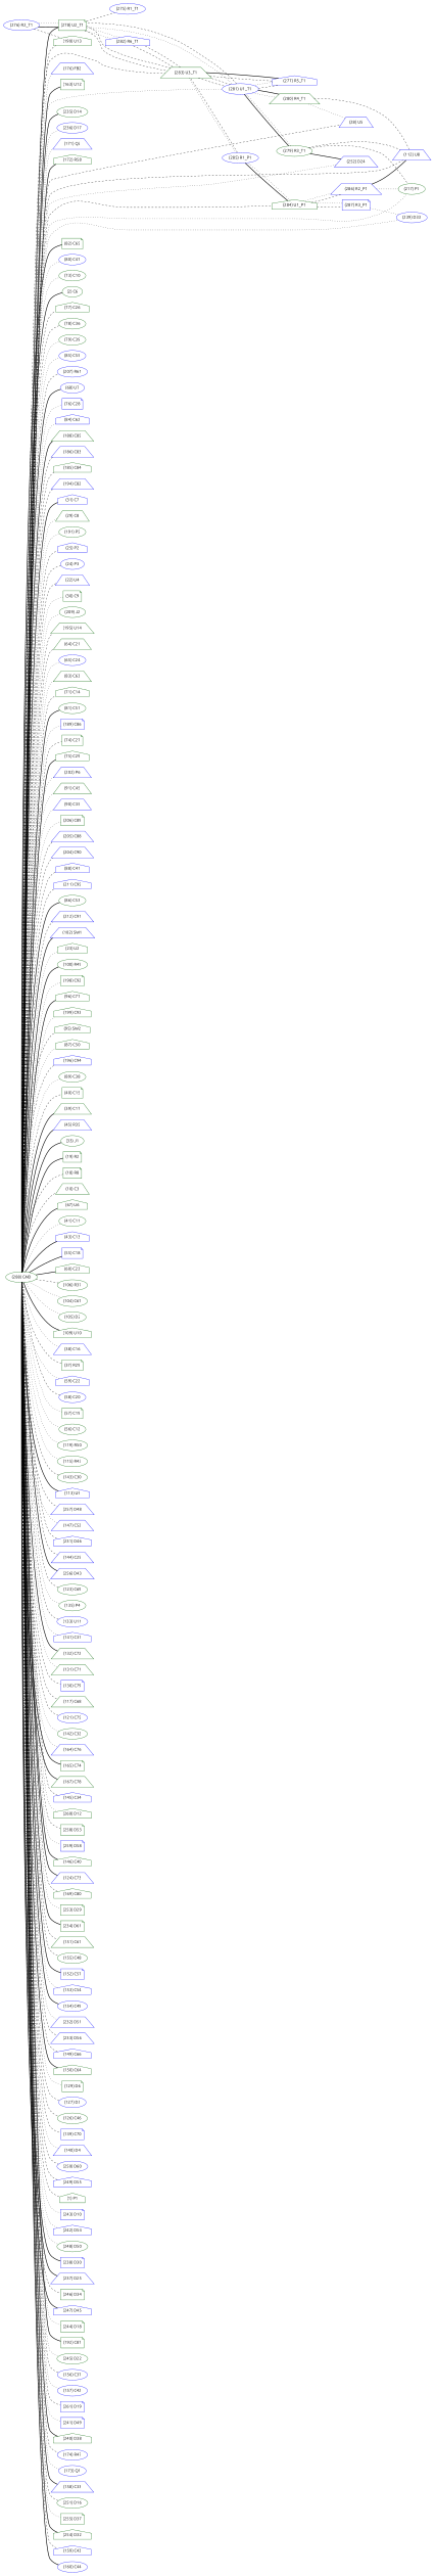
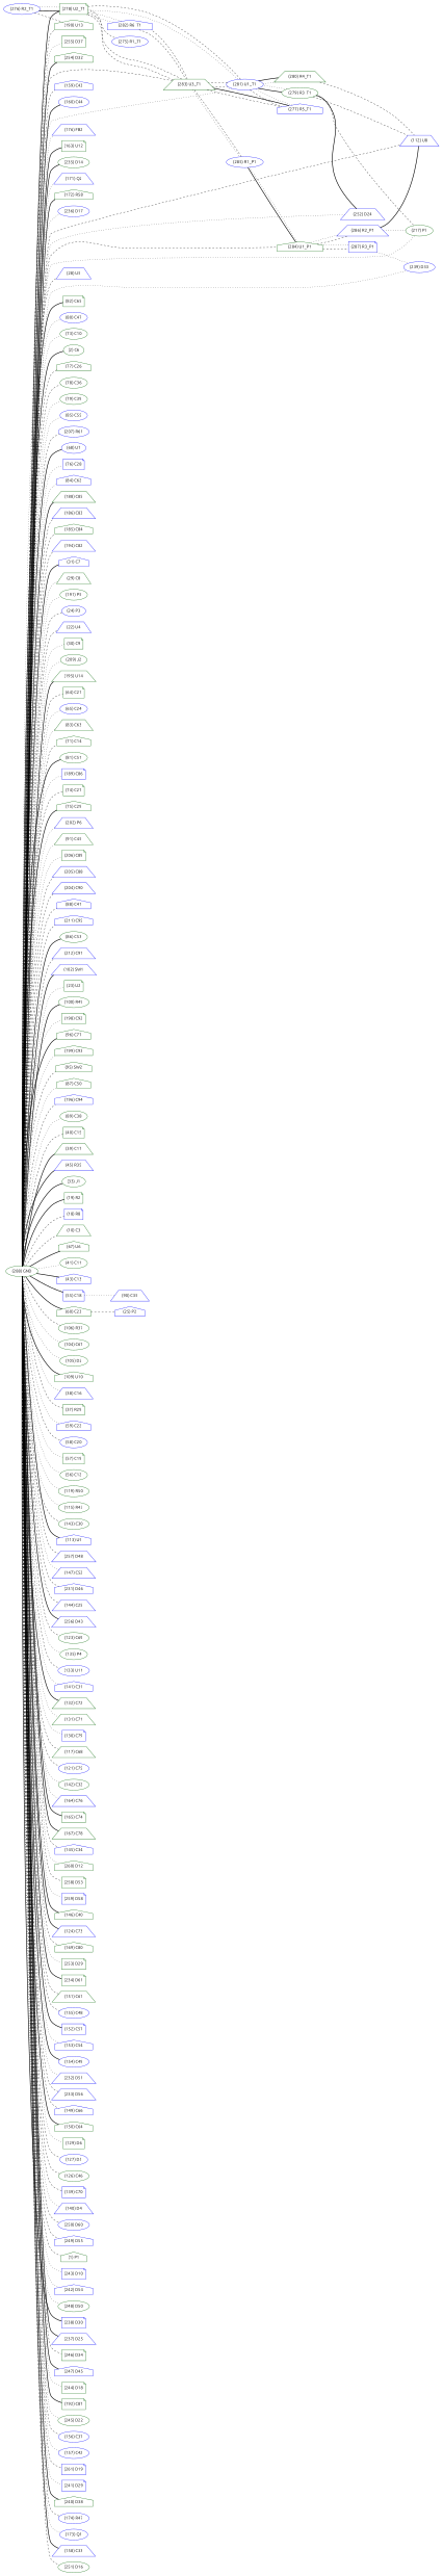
  graph {
    fontname=Ubuntu
    rankdir=LR
    node [color=darkgreen fontname=Ubuntu shape=ellipse]
    edge [fontname=Ubuntu style=dashed]
    n1 [color=blue label="(276) R2_T1"]
    n2 [label="(190) U13" shape=house]
    n3 [label="(278) U2_T1" shape=note]
    n4 [label="(283) U3_T1" shape=trapezium]
    n5 [color=blue label="(281) U1_T1"]
    n6 [color=blue label="(275) R1_T1"]
    n7 [color=blue label="(282) R6_T1" shape=house]
    n8 [color=blue label="(277) R5_T1" shape=house]
    n9 [color=blue label="(285) R1_P1"]
    n10 [label="(279) R3_T1"]
    n11 [label="(280) R4_T1" shape=trapezium]
    n12 [label="(284) U1_P1" shape=house]
    n13 [label="(217) P7"]
    n14 [color=blue label="(112) U8" shape=trapezium]
    n15 [color=blue label="(252) D24" shape=trapezium]
    n16 [color=blue label="(28) U5" shape=trapezium]
    n17 [color=blue label="(287) R3_P1" shape=note]
    n18 [color=blue label="(286) R2_P1" shape=trapezium]
    n19 [color=blue label="(239) D33"]
    n20 [label="(288) GND"]
    n21 [label="(82) C65" shape=note]
    n22 [color=blue label="(80) C47"]
    n23 [label="(73) C10"]
    n24 [label="(2) C6"]
    n25 [label="(77) C26" shape=house]
    n26 [label="(78) C36"]
    n27 [label="(79) C39"]
    n28 [color=blue label="(85) C55"]
    n29 [color=blue label="(207) R61"]
    n30 [color=blue label="(68) U7"]
    n31 [color=blue label="(76) C28" shape=note]
    n32 [color=blue label="(84) C62" shape=house]
    n33 [label="(188) C85" shape=trapezium]
    n34 [color=blue label="(186) C83" shape=trapezium]
    n35 [label="(185) C84" shape=house]
    n36 [color=blue label="(194) C82" shape=trapezium]
    n37 [color=blue label="(31) C7" shape=house]
    n38 [label="(29) C8" shape=trapezium]
    n39 [label="(191) P5"]
    n40 [color=blue label="(25) P2" shape=house]
    n41 [color=blue label="(24) P3"]
    n42 [color=blue label="(22) U4" shape=trapezium]
    n43 [label="(30) C9" shape=note]
    n44 [label="(209) J2"]
    n45 [label="(195) U14" shape=trapezium]
-   n46 [label="(64) C21" shape=trapezium]
+   n46 [label="(64) C21" shape=note]
    n47 [color=blue label="(65) C24"]
    n48 [label="(83) C63" shape=trapezium]
    n49 [label="(71) C14" shape=house]
    n50 [label="(81) C51"]
    n51 [color=blue label="(189) C86" shape=note]
    n52 [label="(74) C27" shape=note]
    n53 [label="(75) C29" shape=house]
    n54 [color=blue label="(202) P6" shape=trapezium]
    n55 [label="(91) C45" shape=trapezium]
    n56 [color=blue label="(90) C35" shape=trapezium]
    n57 [label="(206) C89" shape=note]
    n58 [color=blue label="(205) C88" shape=trapezium]
    n59 [color=blue label="(204) C90" shape=trapezium]
    n60 [color=blue label="(88) C41" shape=house]
    n61 [color=blue label="(211) C95" shape=house]
    n62 [label="(86) C53"]
    n63 [color=blue label="(212) C91" shape=trapezium]
    n64 [color=blue label="(102) SW1" shape=trapezium]
-   n65 [label="(23) U2" shape=house]
+   n65 [label="(23) U2" shape=note]
    n66 [label="(100) R49"]
    n67 [label="(198) C92" shape=note]
    n68 [label="(96) C77" shape=house]
    n69 [label="(199) C93" shape=house]
    n70 [label="(95) SW2" shape=house]
    n71 [label="(87) C50" shape=house]
    n72 [color=blue label="(196) C94" shape=house]
    n73 [label="(89) C38"]
    n74 [label="(40) C15" shape=note]
    n75 [label="(39) C17" shape=trapezium]
    n76 [color=blue label="(45) R35" shape=trapezium]
    n77 [label="(33) J1"]
    n78 [label="(19) R2" shape=note]
-   n79 [label="(18) R8" shape=note]
+   n79 [color=blue label="(18) R8" shape=note]
    n80 [label="(10) C3" shape=trapezium]
    n81 [label="(67) U6" shape=house]
    n82 [label="(41) C11"]
    n83 [color=blue label="(43) C13" shape=house]
    n84 [color=blue label="(55) C18" shape=note]
    n85 [label="(60) C23" shape=house]
    n86 [label="(106) R37"]
    n87 [label="(104) C67"]
    n88 [label="(105) D2"]
    n89 [label="(109) U10" shape=house]
    n90 [color=blue label="(38) C16" shape=trapezium]
    n91 [label="(37) R29" shape=note]
    n92 [color=blue label="(59) C22" shape=house]
    n93 [color=blue label="(58) C20"]
    n94 [label="(57) C19" shape=note]
    n95 [label="(56) C12"]
    n96 [label="(119) R50"]
    n97 [label="(115) R43"]
    n98 [label="(143) C30"]
    n99 [color=blue label="(113) U9" shape=house]
    n100 [color=blue label="(257) D48" shape=trapezium]
    n101 [color=blue label="(147) C52" shape=trapezium]
    n102 [color=blue label="(231) D46" shape=house]
    n103 [color=blue label="(144) C25" shape=trapezium]
    n104 [color=blue label="(256) D43" shape=trapezium]
    n105 [label="(123) C69"]
    n106 [label="(135) P4"]
    n107 [color=blue label="(133) U11"]
    n108 [color=blue label="(141) C31" shape=house]
    n109 [label="(132) C72" shape=trapezium]
    n110 [label="(131) C71" shape=trapezium]
    n111 [color=blue label="(130) C79" shape=note]
    n112 [label="(117) C68" shape=trapezium]
    n113 [color=blue label="(121) C75"]
    n114 [label="(142) C32"]
    n115 [color=blue label="(164) C76" shape=trapezium]
    n116 [label="(165) C74" shape=note]
    n117 [label="(167) C78" shape=trapezium]
    n118 [color=blue label="(145) C34" shape=house]
    n119 [label="(260) D12" shape=house]
    n120 [label="(258) D53" shape=note]
    n121 [color=blue label="(259) D58" shape=note]
    n122 [label="(146) C40" shape=house]
    n123 [color=blue label="(124) C73" shape=trapezium]
    n124 [label="(169) C80" shape=house]
    n125 [label="(253) D29" shape=note]
    n126 [label="(234) D61" shape=note]
    n127 [label="(151) C61" shape=trapezium]
-   n128 [label="(155) C48"]
+   n128 [color=blue label="(155) C48"]
    n129 [color=blue label="(152) C57" shape=note]
    n130 [color=blue label="(153) C54" shape=house]
    n131 [color=blue label="(154) C49"]
    n132 [color=blue label="(232) D51" shape=trapezium]
    n133 [color=blue label="(233) D56" shape=trapezium]
    n134 [color=blue label="(149) C66" shape=house]
    n135 [label="(150) C64" shape=house]
    n136 [label="(129) D6" shape=note]
    n137 [color=blue label="(127) D5"]
    n138 [label="(126) C46"]
    n139 [color=blue label="(139) C70" shape=note]
    n140 [color=blue label="(140) D4" shape=trapezium]
    n141 [color=blue label="(250) D60"]
    n142 [color=blue label="(249) D55" shape=house]
    n143 [label="(1) P1" shape=house]
    n144 [color=blue label="(243) D10" shape=note]
    n145 [color=blue label="(242) D54" shape=house]
    n146 [label="(248) D50"]
    n147 [color=blue label="(238) D30" shape=note]
    n148 [color=blue label="(237) D25" shape=trapezium]
    n149 [label="(246) D34" shape=note]
    n150 [color=blue label="(247) D45" shape=house]
    n151 [label="(244) D18" shape=note]
    n152 [label="(192) C87" shape=note]
    n153 [label="(245) D22"]
    n154 [color=blue label="(156) C37"]
    n155 [color=blue label="(157) C42"]
    n156 [color=blue label="(261) D19" shape=note]
-   n157 [color=blue label="(241) D49" shape=note]
+   n157 [color=blue label="(241) D29" shape=note]
    n158 [label="(240) D38" shape=house]
    n159 [color=blue label="(174) R47"]
    n160 [color=blue label="(173) Q1"]
    n161 [color=blue label="(158) C33" shape=trapezium]
    n162 [label="(251) D16"]
    n163 [label="(255) D37" shape=note]
    n164 [label="(254) D32" shape=house]
    n165 [color=blue label="(159) C43" shape=house]
    n166 [color=blue label="(160) C44"]
    n167 [color=blue label="(176) FB2" shape=trapezium]
    n168 [label="(163) U12" shape=note]
    n169 [label="(235) D14"]
    n170 [color=blue label="(236) D17"]
    n171 [color=blue label="(171) Q2" shape=trapezium]
    n172 [label="(172) R58" shape=house]
    n1 -- n2
    n1 -- n3 [style=bold]
    n3 -- n1 [style=dotted]
    n3 -- n4
    n3 -- n5 [style=dotted]
    n3 -- n6
    n3 -- n7 [style=dotted]
    n4 -- n3
    n4 -- n5
    n4 -- n7
    n4 -- n8
    n4 -- n9 [style=dotted]
    n5 -- n3
    n5 -- n4
    n5 -- n8
    n5 -- n10 [style=bold]
    n5 -- n11 [style=dotted]
    n7 -- n3 [style=dotted]
    n7 -- n4
    n8 -- n4 [style=bold]
    n8 -- n5 [style=dotted]
    n9 -- n4
    n9 -- n12 [style=bold]
    n10 -- n5 [style=dotted]
    n10 -- n13
    n10 -- n14
    n10 -- n15 [style=bold]
    n11 -- n5 [style=bold]
    n11 -- n14
-   n11 -- n16 [style=dotted]
    n12 -- n9 [style=dotted]
    n12 -- n17
    n12 -- n18
    n17 -- n12 [style=dotted]
    n17 -- n19 [style=dotted]
    n18 -- n12 [style=dotted]
    n18 -- n13 [style=dotted]
    n18 -- n14 [style=bold]
    n20 -- n2
    n20 -- n3 [style=bold]
    n20 -- n4
    n20 -- n5 [style=dotted]
    n20 -- n12
    n20 -- n13 [style=dotted]
    n20 -- n14
    n20 -- n15 [style=dotted]
    n20 -- n16
    n20 -- n19 [style=dotted]
    n20 -- n21 [style=bold]
    n20 -- n22 [style=dotted]
    n20 -- n23 [style=dotted]
    n20 -- n24 [style=bold]
    n20 -- n25
    n20 -- n26
    n20 -- n27 [style=dotted]
    n20 -- n28 [style=dotted]
    n20 -- n29
    n20 -- n30 [style=bold]
    n20 -- n31 [style=dotted]
    n20 -- n32 [style=dotted]
    n20 -- n33 [style=bold]
    n20 -- n34
    n20 -- n35
    n20 -- n36
    n20 -- n37 [style=bold]
    n20 -- n38 [style=dotted]
    n20 -- n39 [style=dotted]
-   n20 -- n40
+   n85 -- n40
    n20 -- n41
    n20 -- n42
    n20 -- n43 [style=dotted]
    n20 -- n44 [style=dotted]
-   n20 -- n45
+   n20 -- n45 [style=bold]
    n20 -- n46
    n20 -- n47 [style=dotted]
    n20 -- n48 [style=dotted]
    n20 -- n49
    n20 -- n50 [style=bold]
    n20 -- n51 [style=dotted]
    n20 -- n52
    n20 -- n53 [style=bold]
    n20 -- n54 [style=dotted]
    n20 -- n55 [style=dotted]
-   n20 -- n56 [style=dotted]
+   n84 -- n56 [style=dotted]
    n20 -- n57 [style=dotted]
    n20 -- n58
    n20 -- n59
    n20 -- n60
    n20 -- n61
    n20 -- n62 [style=bold]
    n20 -- n63
    n20 -- n64 [style=bold]
    n20 -- n65 [style=dotted]
    n20 -- n66 [style=bold]
    n20 -- n67 [style=dotted]
    n20 -- n68 [style=bold]
    n20 -- n69 [style=dotted]
    n20 -- n70
    n20 -- n71 [style=dotted]
    n20 -- n72
    n20 -- n73 [style=dotted]
    n20 -- n74
    n20 -- n75 [style=bold]
    n20 -- n76 [style=bold]
    n20 -- n77 [style=bold]
    n20 -- n78 [style=bold]
    n20 -- n79
    n20 -- n80
    n20 -- n81 [style=bold]
    n20 -- n82 [style=dotted]
    n20 -- n83 [style=bold]
    n20 -- n84 [style=bold]
    n20 -- n85 [style=bold]
    n20 -- n86
    n20 -- n87 [style=dotted]
    n20 -- n88 [style=dotted]
    n20 -- n89 [style=bold]
    n20 -- n90 [style=dotted]
    n20 -- n91
    n20 -- n92 [style=dotted]
    n20 -- n93
    n20 -- n94 [style=dotted]
    n20 -- n95 [style=dotted]
    n20 -- n96 [style=dotted]
    n20 -- n97 [style=dotted]
    n20 -- n98
    n20 -- n99 [style=bold]
    n20 -- n100
    n20 -- n101 [style=dotted]
    n20 -- n102
    n20 -- n103
    n20 -- n104 [style=bold]
    n20 -- n105
    n20 -- n106 [style=dotted]
    n20 -- n107
    n20 -- n108 [style=dotted]
    n20 -- n109 [style=bold]
    n20 -- n110 [style=dotted]
-   n20 -- n111
+   n20 -- n111 [style=dotted]
    n20 -- n112
    n20 -- n113
    n20 -- n114 [style=dotted]
    n20 -- n115 [style=dotted]
    n20 -- n116 [style=bold]
    n20 -- n117 [style=bold]
    n20 -- n118
    n20 -- n119 [style=dotted]
    n20 -- n120
    n20 -- n121 [style=dotted]
    n20 -- n122 [style=bold]
    n20 -- n123 [style=bold]
    n20 -- n124
    n20 -- n125 [style=dotted]
    n20 -- n126 [style=bold]
    n20 -- n127
    n20 -- n128
    n20 -- n129 [style=bold]
    n20 -- n130 [style=dotted]
    n20 -- n131 [style=bold]
    n20 -- n132 [style=dotted]
    n20 -- n133
    n20 -- n134
    n20 -- n135 [style=bold]
    n20 -- n136 [style=dotted]
    n20 -- n137
    n20 -- n138
    n20 -- n139
    n20 -- n140 [style=dotted]
    n20 -- n141
    n20 -- n142
    n20 -- n143
    n20 -- n144 [style=dotted]
    n20 -- n145 [style=dotted]
    n20 -- n146 [style=dotted]
    n20 -- n147 [style=bold]
    n20 -- n148 [style=bold]
    n20 -- n149
    n20 -- n150 [style=bold]
    n20 -- n151 [style=dotted]
    n20 -- n152 [style=bold]
    n20 -- n153 [style=dotted]
    n20 -- n154
    n20 -- n155 [style=dotted]
    n20 -- n156
    n20 -- n157 [style=dotted]
    n20 -- n158 [style=bold]
    n20 -- n159
    n20 -- n160 [style=dotted]
    n20 -- n161 [style=bold]
    n20 -- n162
    n20 -- n163 [style=dotted]
    n20 -- n164 [style=bold]
    n20 -- n165
    n20 -- n166 [style=bold]
    n20 -- n167 [style=dotted]
    n20 -- n168 [style=bold]
    n20 -- n169 [style=bold]
    n20 -- n170 [style=dotted]
    n20 -- n171 [style=dotted]
    n20 -- n172 [style=bold]
  }
